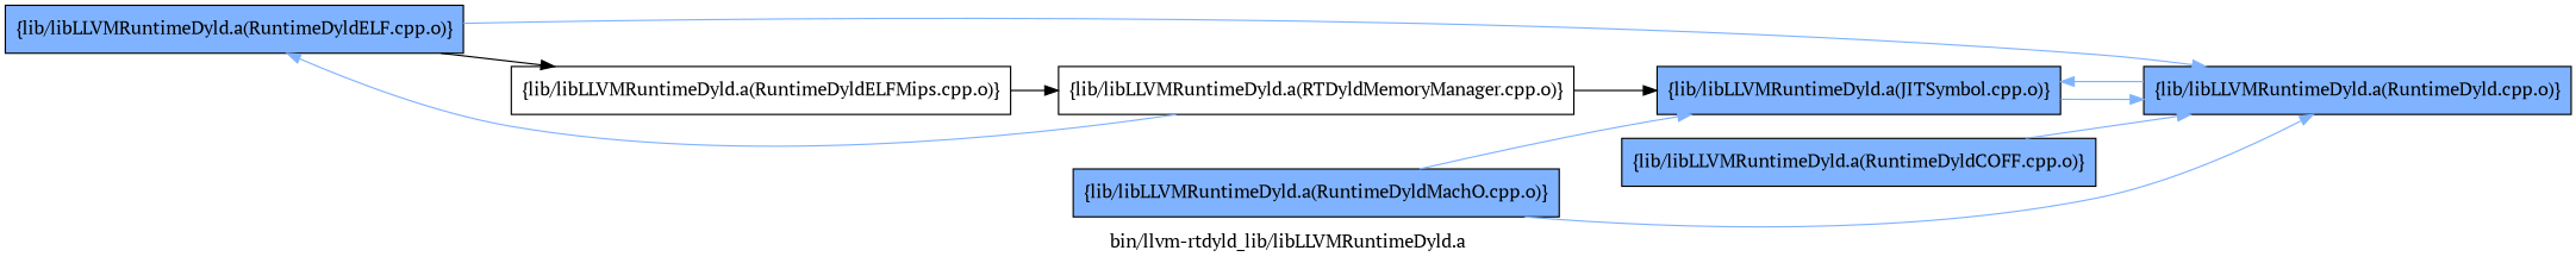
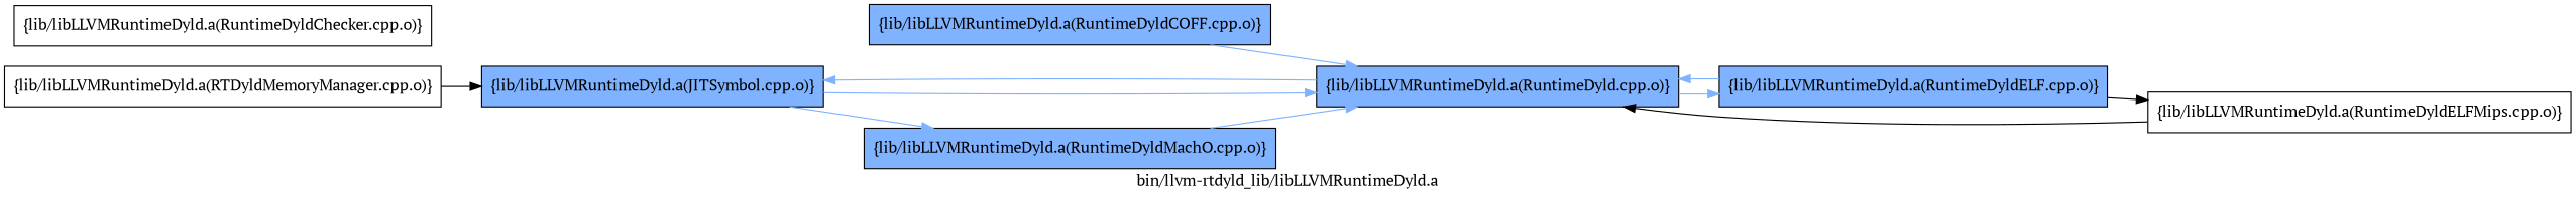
  digraph {
    fontname="PT Serif"
    label="bin/llvm-rtdyld_lib/libLLVMRuntimeDyld.a"
    rankdir=LR
    node [fillcolor="0.600000 0.5 1" fontname="PT Serif" group=1 shape=box style=filled]
    edge [color="0.600000 0.5 1" fontname="PT Serif"]
    n1 [label="{lib/libLLVMRuntimeDyld.a(JITSymbol.cpp.o)}"]
    n2 [label="{lib/libLLVMRuntimeDyld.a(RuntimeDyld.cpp.o)}"]
    n3 [label="{lib/libLLVMRuntimeDyld.a(RuntimeDyldELF.cpp.o)}"]
    n4 [label="{lib/libLLVMRuntimeDyld.a(RuntimeDyldCOFF.cpp.o)}"]
    n5 [group=0 label="{lib/libLLVMRuntimeDyld.a(RuntimeDyldELFMips.cpp.o)}" fillcolor="" style=""]
    n6 [label="{lib/libLLVMRuntimeDyld.a(RuntimeDyldMachO.cpp.o)}"]
    n7 [group=0 label="{lib/libLLVMRuntimeDyld.a(RTDyldMemoryManager.cpp.o)}" fillcolor="" style=""]
+   n8 [group=0 label="{lib/libLLVMRuntimeDyld.a(RuntimeDyldChecker.cpp.o)}" fillcolor="" style=""]
    subgraph sub_1 {
      rank=same
      n1
    }
    subgraph sub_2 {
      rank=same
      n2
    }
    n1 -> n2
    n2 -> n1
-   n7 -> n3
+   n2 -> n3
    n3 -> n2
    n3 -> n5 [color=""]
    n4 -> n2
-   n5 -> n7 [color=""]
-   n6 -> n1
+   n5 -> n2 [color=""]
+   n1 -> n6
    n6 -> n2
    n7 -> n1 [color=""]
  }
